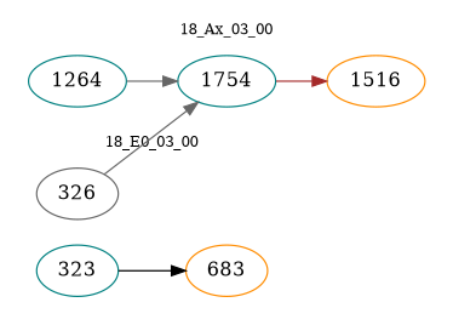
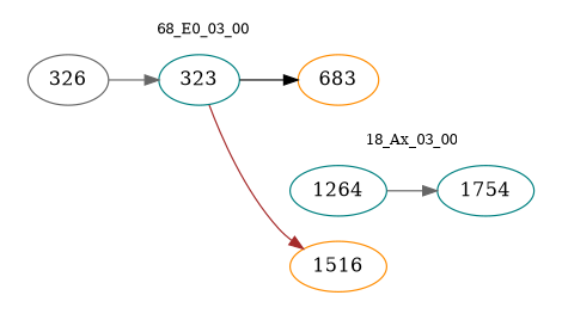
  digraph {
    rankdir=LR
    node [color=teal]
    edge [color=gray40]
    n1 [label=1264]
    n2 [label=1754]
    n3 [color=darkorange label=1516]
    n4 [color=gray40 label=326]
    n5 [label=323]
    n6 [color=darkorange label=683]
    subgraph cluster_1 {
      color=white
      fontsize=10
      label="18_Ax_03_00"
      n1
      n2
      n3
    }
    subgraph cluster_2 {
      color=white
      fontsize=10
-     label="18_E0_03_00"
+     label="68_E0_03_00"
      n4
      n5
      n6
    }
    n1 -> n2
-   n2 -> n3 [color=brown]
-   n4 -> n2
+   n5 -> n3 [color=brown]
+   n4 -> n5
    n5 -> n6 [color=black]
  }
